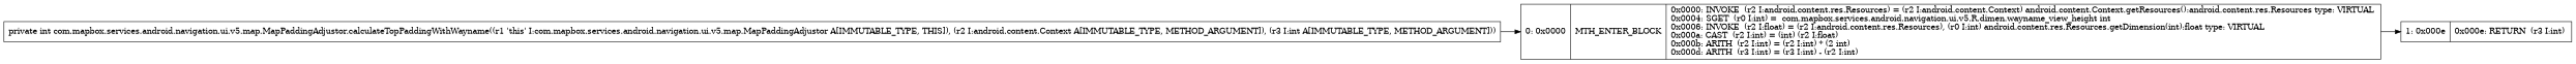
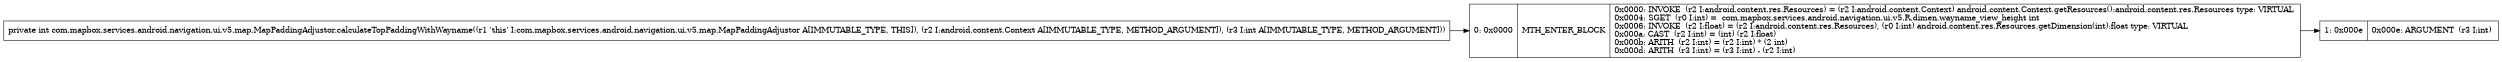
  digraph {
    rankdir=LR
    node [shape=record]
    n1 [label="{0\:\ 0x0000|MTH_ENTER_BLOCK\l|0x0000: INVOKE  (r2 I:android.content.res.Resources) = (r2 I:android.content.Context) android.content.Context.getResources():android.content.res.Resources type: VIRTUAL \l0x0004: SGET  (r0 I:int) =  com.mapbox.services.android.navigation.ui.v5.R.dimen.wayname_view_height int \l0x0006: INVOKE  (r2 I:float) = (r2 I:android.content.res.Resources), (r0 I:int) android.content.res.Resources.getDimension(int):float type: VIRTUAL \l0x000a: CAST  (r2 I:int) = (int) (r2 I:float) \l0x000b: ARITH  (r2 I:int) = (r2 I:int) * (2 int) \l0x000d: ARITH  (r3 I:int) = (r3 I:int) \- (r2 I:int) \l}"]
-   n2 [label="{1\:\ 0x000e|0x000e: RETURN  (r3 I:int) \l}"]
+   n2 [label="{1\:\ 0x000e|0x000e: ARGUMENT  (r3 I:int) \l}"]
    n3 [label="{private int com.mapbox.services.android.navigation.ui.v5.map.MapPaddingAdjustor.calculateTopPaddingWithWayname((r1 'this' I:com.mapbox.services.android.navigation.ui.v5.map.MapPaddingAdjustor A[IMMUTABLE_TYPE, THIS]), (r2 I:android.content.Context A[IMMUTABLE_TYPE, METHOD_ARGUMENT]), (r3 I:int A[IMMUTABLE_TYPE, METHOD_ARGUMENT])) }"]
    n1 -> n2
    n3 -> n1
  }
